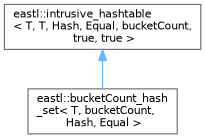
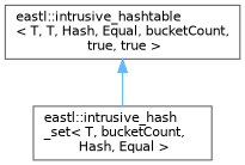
  digraph {
    rankdir=TB
    node [color=grey40 fillcolor=white fontname=Helvetica fontsize=10 shape=box style=filled]
    n1 [height=0.2 label="eastl::intrusive_hashtable\l\< T, T, Hash, Equal, bucketCount,\l true, true \>" width=0.4]
-   n2 [height=0.2 label="eastl::bucketCount_hash\l_set\< T, bucketCount,\l Hash, Equal \>" width=0.4]
+   n2 [height=0.2 label="eastl::intrusive_hash\l_set\< T, bucketCount,\l Hash, Equal \>" width=0.4]
    n1 -> n2 [color=steelblue1 dir=back fontname=Helvetica fontsize=10 labelfontname=Helvetica labelfontsize=10 style=solid]
  }
